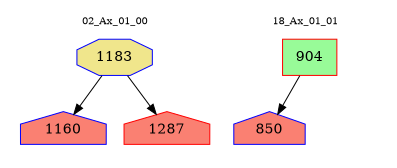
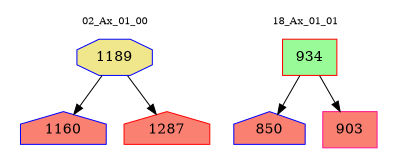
  digraph {
    node [color=blue fillcolor=salmon shape=house style=filled]
    edge [color=black]
-   n1 [fillcolor=khaki label=1183 shape=octagon]
+   n1 [fillcolor=khaki label=1189 shape=octagon]
    n2 [label=1160]
    n3 [color=red label=1287]
-   n4 [color=red fillcolor=palegreen label=904 shape=box]
+   n4 [color=red fillcolor=palegreen label=934 shape=box]
    n5 [label=850]
+   n6 [color=deeppink label=903 shape=box]
    subgraph cluster_1 {
      color=white
      fontsize=10
      label="02_Ax_01_00"
      n1
      n2
      n3
    }
    subgraph cluster_2 {
      color=white
      fontsize=10
      label="18_Ax_01_01"
      n4
      n5
+     n6
    }
    n1 -> n2
    n1 -> n3
    n4 -> n5
+   n4 -> n6
  }
